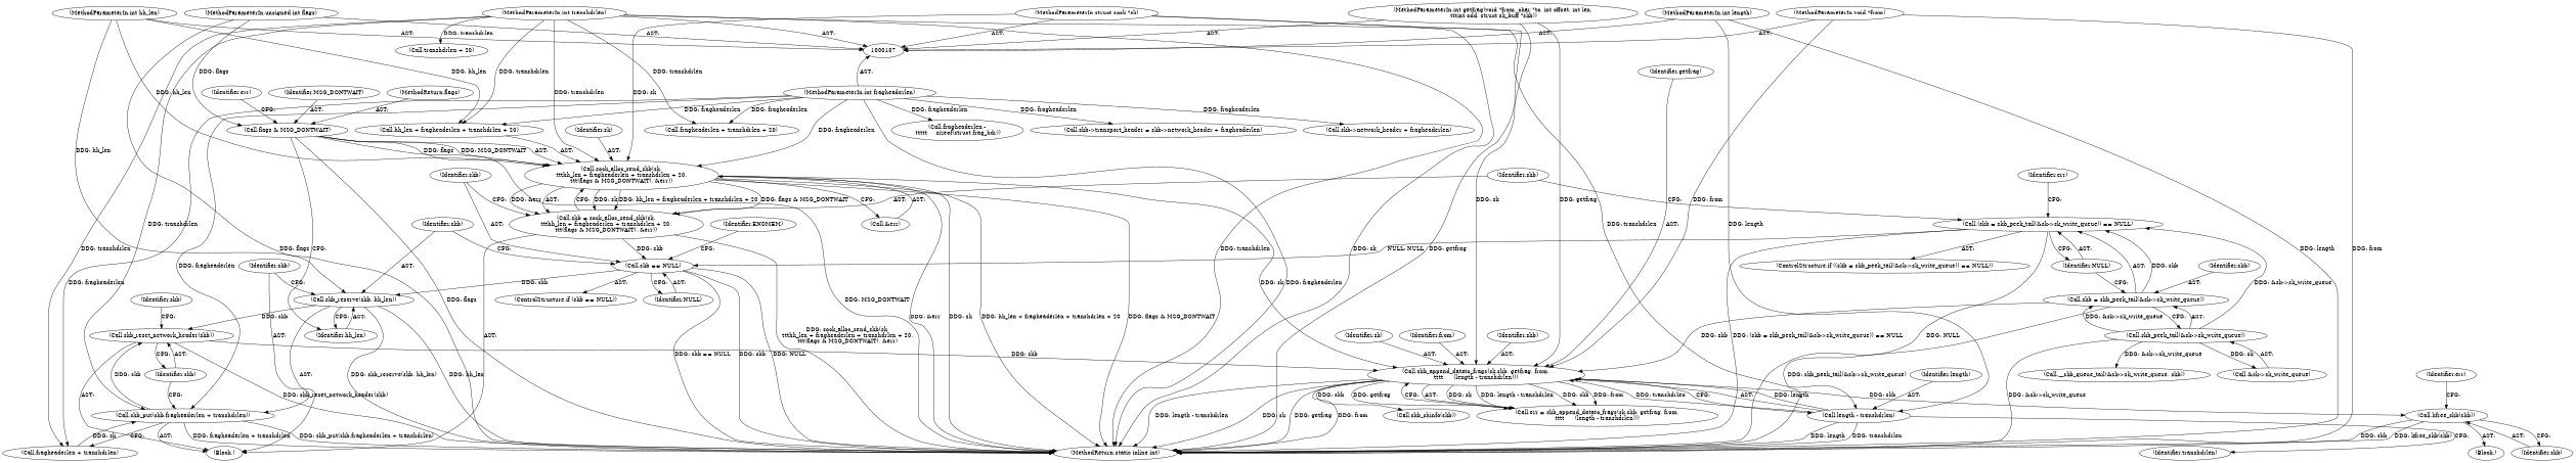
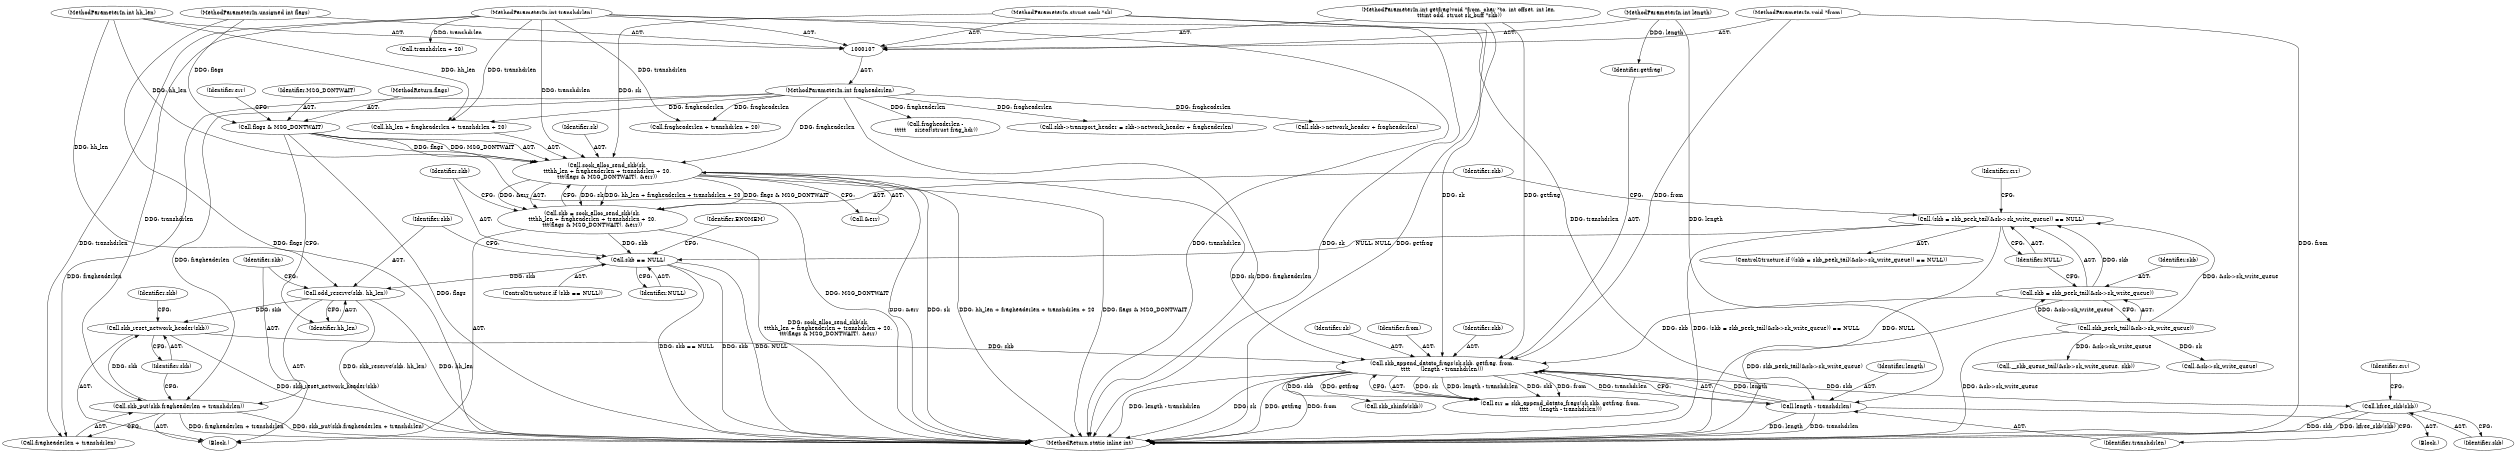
  digraph {
    n1 [label="(Call,kfree_skb(skb))"]
    n2 [label="(Block,)"]
    n3 [label="(MethodReturn,static inline int)"]
    n4 [label="(Identifier,skb)"]
    n5 [label="(Call,skb_append_datato_frags(sk,skb, getfrag, from,\n\t\t\t\t      (length - transhdrlen)))"]
    n6 [label="(Call,length - transhdrlen)"]
    n7 [label="(Call,skb_shinfo(skb))"]
    n8 [label="(Call,err = skb_append_datato_frags(sk,skb, getfrag, from,\n\t\t\t\t      (length - transhdrlen)))"]
    n9 [label="(Identifier,transhdrlen)"]
    n10 [label="(Call,sock_alloc_send_skb(sk,\n\t\t\thh_len + fragheaderlen + transhdrlen + 20,\n\t\t\t(flags & MSG_DONTWAIT), &err))"]
    n11 [label="(Call,skb = sock_alloc_send_skb(sk,\n\t\t\thh_len + fragheaderlen + transhdrlen + 20,\n\t\t\t(flags & MSG_DONTWAIT), &err))"]
    n12 [label="(Call,&err)"]
    n13 [label="(Block,)"]
    n14 [label="(Call,skb == NULL)"]
    n15 [label="(MethodParameterIn,struct sock *sk)"]
    1000107
    n17 [label="(MethodParameterIn,int hh_len)"]
-   n18 [label="(Call,skb_reserve(skb, hh_len))"]
+   n18 [label="(Call,odd_reserve(skb, hh_len))"]
    n19 [label="(Call,hh_len + fragheaderlen + transhdrlen + 20)"]
    n20 [label="(Call,skb_reset_network_header(skb))"]
    n21 [label="(Identifier,hh_len)"]
    n22 [label="(MethodParameterIn,int fragheaderlen)"]
    n23 [label="(Call,skb_put(skb,fragheaderlen + transhdrlen))"]
    n24 [label="(Call,fragheaderlen + transhdrlen + 20)"]
    n25 [label="(Call,fragheaderlen + transhdrlen)"]
    n26 [label="(Call,skb->transport_header = skb->network_header + fragheaderlen)"]
    n27 [label="(Call,skb->network_header + fragheaderlen)"]
    n28 [label="(Call,fragheaderlen -\n \t\t\t\t\t     sizeof(struct frag_hdr))"]
    n29 [label="(MethodParameterIn,int transhdrlen)"]
    n30 [label="(Call,transhdrlen + 20)"]
    n31 [label="(Call,flags & MSG_DONTWAIT)"]
    n32 [label="(Identifier,MSG_DONTWAIT)"]
    n33 [label="(MethodParameterIn,unsigned int flags)"]
    n34 [label="(Identifier,skb)"]
    n35 [label="(ControlStructure,if (skb == NULL))"]
    n36 [label="(Identifier,NULL)"]
    n37 [label="(Call,(skb = skb_peek_tail(&sk->sk_write_queue)) == NULL)"]
    n38 [label="(ControlStructure,if ((skb = skb_peek_tail(&sk->sk_write_queue)) == NULL))"]
    n39 [label="(Identifier,NULL)"]
    n40 [label="(Call,skb = skb_peek_tail(&sk->sk_write_queue))"]
    n41 [label="(Call,skb_peek_tail(&sk->sk_write_queue))"]
    n42 [label="(Call,__skb_queue_tail(&sk->sk_write_queue, skb))"]
    n43 [label="(Call,&sk->sk_write_queue)"]
    n44 [label="(MethodParameterIn,int getfrag(void *from, char *to, int offset, int len,\n \t\t\tint odd, struct sk_buff *skb))"]
    n45 [label="(MethodParameterIn,void *from)"]
    n46 [label="(MethodParameterIn,int length)"]
    n47 [label="(Identifier,ENOMEM)"]
    n48 [label="(Identifier,skb)"]
    n49 [label="(Identifier,skb)"]
    n50 [label="(Identifier,sk)"]
    n51 [label="(Identifier,sk)"]
    n52 [label="(Identifier,from)"]
    n53 [label="(MethodReturn,flags)"]
    n54 [label="(Identifier,skb)"]
    n55 [label="(Identifier,err)"]
    n56 [label="(Identifier,err)"]
    n57 [label="(Identifier,getfrag)"]
    n58 [label="(Identifier,skb)"]
    n59 [label="(Identifier,length)"]
    n60 [label="(Identifier,skb)"]
    n61 [label="(Identifier,skb)"]
    n62 [label="(Identifier,skb)"]
    n63 [label="(Identifier,err)"]
    n1 -> n2 [label="AST: "]
    n1 -> n3 [label="DDG: skb"]
    n1 -> n3 [label="DDG: kfree_skb(skb)"]
    n1 -> n4 [label="CFG: "]
    n4 -> n1 [label="AST: "]
    n5 -> n1 [label="DDG: skb"]
    n5 -> n3 [label="DDG: sk"]
    n5 -> n3 [label="DDG: from"]
    n5 -> n3 [label="DDG: getfrag"]
    n5 -> n3 [label="DDG: length - transhdrlen"]
    n5 -> n6 [label="CFG: "]
    n5 -> n7 [label="DDG: skb"]
    n5 -> n8 [label="AST: "]
    n5 -> n8 [label="DDG: sk"]
    n5 -> n8 [label="DDG: length - transhdrlen"]
    n5 -> n8 [label="DDG: skb"]
    n5 -> n8 [label="DDG: from"]
    n5 -> n8 [label="DDG: getfrag"]
    n6 -> n3 [label="DDG: transhdrlen"]
    n6 -> n3 [label="DDG: length"]
    n6 -> n5 [label="AST: "]
    n6 -> n5 [label="DDG: length"]
    n6 -> n5 [label="DDG: transhdrlen"]
    n6 -> n9 [label="CFG: "]
    n8 -> n5 [label="CFG: "]
+   n9 -> n6 [label="AST: "]
    n10 -> n3 [label="DDG: sk"]
    n10 -> n3 [label="DDG: hh_len + fragheaderlen + transhdrlen + 20"]
    n10 -> n3 [label="DDG: flags & MSG_DONTWAIT"]
    n10 -> n3 [label="DDG: &err"]
    n10 -> n5 [label="DDG: sk"]
    n10 -> n11 [label="AST: "]
    n10 -> n11 [label="DDG: sk"]
    n10 -> n11 [label="DDG: hh_len + fragheaderlen + transhdrlen + 20"]
    n10 -> n11 [label="DDG: flags & MSG_DONTWAIT"]
    n10 -> n11 [label="DDG: &err"]
    n10 -> n12 [label="CFG: "]
    n11 -> n3 [label="DDG: sock_alloc_send_skb(sk,\n\t\t\thh_len + fragheaderlen + transhdrlen + 20,\n\t\t\t(flags & MSG_DONTWAIT), &err)"]
    n11 -> n10 [label="CFG: "]
    n11 -> n13 [label="AST: "]
    n11 -> n14 [label="DDG: skb"]
    n12 -> n10 [label="AST: "]
    n14 -> n3 [label="DDG: NULL"]
    n14 -> n3 [label="DDG: skb == NULL"]
    n14 -> n3 [label="DDG: skb"]
    n14 -> n18 [label="DDG: skb"]
-   n14 -> n35 [label="AST: "]
+   n35 -> n14 [label="AST: "]
    n14 -> n36 [label="CFG: "]
    n15 -> n3 [label="DDG: sk"]
    n15 -> n5 [label="DDG: sk"]
    n15 -> n10 [label="DDG: sk"]
    n15 -> 1000107 [label="AST: "]
    n17 -> n10 [label="DDG: hh_len"]
    n17 -> 1000107 [label="AST: "]
    n17 -> n18 [label="DDG: hh_len"]
    n17 -> n19 [label="DDG: hh_len"]
    n18 -> n3 [label="DDG: hh_len"]
    n18 -> n3 [label="DDG: skb_reserve(skb, hh_len)"]
    n18 -> n13 [label="AST: "]
    n18 -> n20 [label="DDG: skb"]
    n18 -> n21 [label="CFG: "]
    n19 -> n10 [label="AST: "]
    n20 -> n3 [label="DDG: skb_reset_network_header(skb)"]
    n20 -> n5 [label="DDG: skb"]
    n20 -> n13 [label="AST: "]
    n20 -> n34 [label="CFG: "]
    n21 -> n18 [label="AST: "]
    n22 -> n3 [label="DDG: fragheaderlen"]
    n22 -> n10 [label="DDG: fragheaderlen"]
-   n22 -> 1000107 [label="AST: "]
+   1000107 -> n22 [label="AST: "]
    n22 -> n19 [label="DDG: fragheaderlen"]
    n22 -> n23 [label="DDG: fragheaderlen"]
    n22 -> n24 [label="DDG: fragheaderlen"]
    n22 -> n25 [label="DDG: fragheaderlen"]
    n22 -> n26 [label="DDG: fragheaderlen"]
    n22 -> n27 [label="DDG: fragheaderlen"]
    n22 -> n28 [label="DDG: fragheaderlen"]
    n23 -> n3 [label="DDG: fragheaderlen + transhdrlen"]
    n23 -> n3 [label="DDG: skb_put(skb,fragheaderlen + transhdrlen)"]
    n23 -> n13 [label="AST: "]
    n23 -> n20 [label="DDG: skb"]
    n23 -> n25 [label="CFG: "]
-   n25 -> n23 [label="DDG: sk"]
+   n25 -> n23 [label="AST: "]
    n29 -> n3 [label="DDG: transhdrlen"]
    n29 -> n6 [label="DDG: transhdrlen"]
    n29 -> n10 [label="DDG: transhdrlen"]
    n29 -> 1000107 [label="AST: "]
    n29 -> n19 [label="DDG: transhdrlen"]
    n29 -> n23 [label="DDG: transhdrlen"]
    n29 -> n24 [label="DDG: transhdrlen"]
    n29 -> n25 [label="DDG: transhdrlen"]
    n29 -> n30 [label="DDG: transhdrlen"]
    n31 -> n3 [label="DDG: flags"]
    n31 -> n3 [label="DDG: MSG_DONTWAIT"]
    n31 -> n10 [label="AST: "]
    n31 -> n10 [label="DDG: flags"]
    n31 -> n10 [label="DDG: MSG_DONTWAIT"]
    n31 -> n21 [label="CFG: "]
    n32 -> n31 [label="AST: "]
    n33 -> n3 [label="DDG: flags"]
    n33 -> 1000107 [label="AST: "]
    n33 -> n31 [label="DDG: flags"]
    n34 -> n20 [label="AST: "]
    n34 -> n23 [label="CFG: "]
    n36 -> n14 [label="AST: "]
    n37 -> n3 [label="DDG: NULL"]
    n37 -> n3 [label="DDG: (skb = skb_peek_tail(&sk->sk_write_queue)) == NULL"]
    n37 -> n14 [label="NULL: NULL"]
    n37 -> n38 [label="AST: "]
    n37 -> n39 [label="CFG: "]
    n39 -> n37 [label="AST: "]
    n39 -> n40 [label="CFG: "]
    n40 -> n3 [label="DDG: skb_peek_tail(&sk->sk_write_queue)"]
    n40 -> n5 [label="DDG: skb"]
    n40 -> n37 [label="AST: "]
    n40 -> n37 [label="DDG: skb"]
    n40 -> n41 [label="CFG: "]
    n41 -> n3 [label="DDG: &sk->sk_write_queue"]
    n41 -> n37 [label="DDG: &sk->sk_write_queue"]
    n41 -> n40 [label="AST: "]
    n41 -> n40 [label="DDG: &sk->sk_write_queue"]
    n41 -> n42 [label="DDG: &sk->sk_write_queue"]
    n41 -> n43 [label="DDG: sk"]
-   n43 -> n41 [label="AST: "]
    n44 -> n3 [label="DDG: getfrag"]
    n44 -> n5 [label="DDG: getfrag"]
    n44 -> 1000107 [label="AST: "]
    n45 -> n3 [label="DDG: from"]
    n45 -> n5 [label="DDG: from"]
    n45 -> 1000107 [label="AST: "]
-   n46 -> n3 [label="DDG: length"]
+   n46 -> n57 [label="DDG: length"]
    n46 -> n6 [label="DDG: length"]
    n46 -> 1000107 [label="AST: "]
    n47 -> n14 [label="CFG: "]
    n48 -> n14 [label="CFG: "]
    n48 -> n18 [label="AST: "]
    n49 -> n40 [label="AST: "]
    n50 -> n10 [label="AST: "]
    n51 -> n5 [label="AST: "]
    n52 -> n5 [label="AST: "]
    n53 -> n31 [label="AST: "]
    n54 -> n20 [label="CFG: "]
    n55 -> n1 [label="CFG: "]
    n56 -> n31 [label="CFG: "]
    n57 -> n5 [label="AST: "]
    n58 -> n5 [label="AST: "]
    n59 -> n6 [label="AST: "]
    n60 -> n18 [label="CFG: "]
    n60 -> n23 [label="AST: "]
    n61 -> n11 [label="AST: "]
    n61 -> n37 [label="CFG: "]
    n62 -> n11 [label="CFG: "]
    n62 -> n14 [label="AST: "]
    n63 -> n37 [label="CFG: "]
  }
